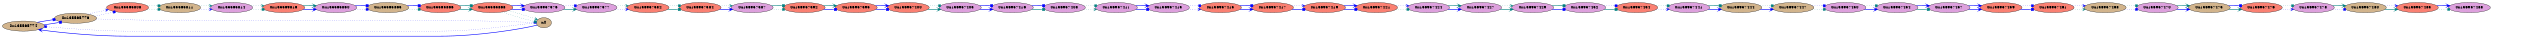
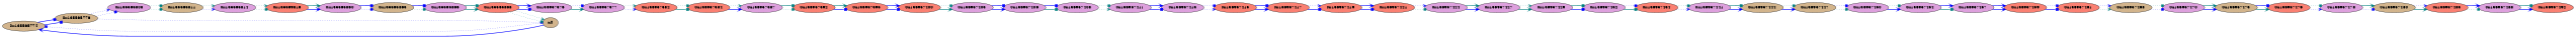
  digraph {
    rankdir=LR
    node [fillcolor=plum style=filled]
    edge [arrowhead=box color=blue style=bold]
    n1 [fillcolor=tan label="0x135565774"]
    n2 [fillcolor=tan label="0x135565776"]
-   n3 [fillcolor=salmon label="0x135565808"]
+   n3 [label="0x135565808"]
    n0 [fillcolor=tan]
    n4 [fillcolor=tan label="0x135565811"]
    n5 [label="0x135565814"]
    n6 [fillcolor=salmon label="0x135569816"]
    n7 [label="0x135565860"]
    n8 [fillcolor=tan label="0x135565863"]
-   n9 [fillcolor=salmon label="0x135565866"]
+   n9 [label="0x135565866"]
    n10 [fillcolor=salmon label="0x135565868"]
    n11 [label="0x136957376"]
    n12 [label="0x136957377"]
    n13 [fillcolor=salmon label="0x136957382"]
    n14 [fillcolor=salmon label="0x136957384"]
    n15 [label="0x136957387"]
    n16 [fillcolor=salmon label="0x136957392"]
    n17 [fillcolor=salmon label="0x136957395"]
    n18 [fillcolor=salmon label="0x136957400"]
    n19 [label="0x136957403"]
-   n20 [label="0x136957416"]
+   n20 [label="0x136957406"]
    n21 [label="0x136957408"]
    n22 [label="0x136957411"]
    n23 [label="0x136957413"]
    n24 [fillcolor=salmon label="0x136957415"]
    n25 [fillcolor=salmon label="0x136957417"]
    n26 [fillcolor=salmon label="0x136957419"]
    n27 [fillcolor=salmon label="0x136957421"]
    n28 [label="0x136957424"]
    n29 [label="0x136957427"]
    n30 [label="0x136957429"]
    n31 [label="0x136957432"]
    n32 [fillcolor=salmon label="0x136957434"]
    n33 [label="0x136957441"]
    n34 [fillcolor=tan label="0x136957444"]
    n35 [fillcolor=tan label="0x136957447"]
    n36 [label="0x136957450"]
    n37 [label="0x136957454"]
    n38 [label="0x136957457"]
    n39 [fillcolor=salmon label="0x136957459"]
    n40 [fillcolor=salmon label="0x136957461"]
    n41 [fillcolor=tan label="0x136957468"]
    n42 [label="0x136957470"]
    n43 [fillcolor=tan label="0x136957473"]
    n44 [fillcolor=salmon label="0x136957476"]
    n45 [label="0x136957478"]
    n46 [fillcolor=tan label="0x136957480"]
    n47 [fillcolor=salmon label="0x136957483"]
    n48 [label="0x136957488"]
+   n49 [fillcolor=salmon label="0x136957492"]
    n1 -> n2
    n1 -> n2
    n2 -> n3 [style=dotted]
    n2 -> n3 [arrowhead=vee style=dotted]
    n2 -> n0 [style=dotted]
    n3 -> n4 [color=teal style=dotted]
    n3 -> n4 [color=teal style=dotted]
    n0 -> n1 [arrowhead=vee]
    n0 -> n1 [style=dotted]
    n4 -> n5 [arrowhead=vee style=dotted]
    n4 -> n5 [arrowhead=vee color=teal style=dotted]
    n5 -> n6 [color=teal style=dotted]
    n5 -> n6 [arrowhead=vee color=teal style=dotted]
    n6 -> n7 [arrowhead=vee]
    n6 -> n7 [arrowhead=vee color=teal]
    n7 -> n8 [style=dotted]
    n7 -> n8
    n8 -> n9 [color=teal style=dotted]
    n8 -> n9
    n9 -> n10 [arrowhead=vee color=teal]
    n9 -> n10 [color=teal]
    n10 -> n0 [color=teal style=dotted]
    n10 -> n0 [arrowhead=vee color=teal style=dotted]
    n10 -> n11
    n10 -> n11 [arrowhead=vee]
    n11 -> n12 [arrowhead=vee color=teal]
    n11 -> n12 [style=dotted]
    n12 -> n13 [arrowhead=vee style=dotted]
    n12 -> n13 [arrowhead=vee color=teal style=dotted]
    n13 -> n14 [color=teal]
    n13 -> n14 [color=teal style=dotted]
    n14 -> n15 [arrowhead=vee]
    n14 -> n15 [arrowhead=vee color=teal style=dotted]
    n15 -> n16 [color=teal style=dotted]
    n15 -> n16 [color=teal]
    n16 -> n17
    n16 -> n17 [arrowhead=vee color=teal]
    n17 -> n18
    n17 -> n18 [arrowhead=vee]
    n18 -> n19 [arrowhead=vee color=teal]
    n18 -> n19 [color=teal style=dotted]
    n19 -> n20 [arrowhead=vee]
    n19 -> n20
    n20 -> n21 [color=teal]
    n20 -> n21
    n21 -> n22 [arrowhead=vee color=teal style=dotted]
    n21 -> n22 [color=teal style=dotted]
    n22 -> n23
    n22 -> n23 [arrowhead=vee]
    n23 -> n24 [arrowhead=vee style=dotted]
    n23 -> n24 [style=dotted]
    n24 -> n25 [arrowhead=vee]
    n24 -> n25
    n25 -> n26
    n25 -> n26 [arrowhead=vee style=dotted]
    n26 -> n27
    n26 -> n27 [arrowhead=vee]
    n27 -> n28 [color=teal style=dotted]
    n27 -> n28 [arrowhead=vee style=dotted]
    n28 -> n29 [arrowhead=vee]
    n28 -> n29 [arrowhead=vee color=teal]
    n29 -> n30 [arrowhead=vee color=teal]
    n29 -> n30 [arrowhead=vee color=teal style=dotted]
    n30 -> n31
    n30 -> n31 [color=teal]
    n31 -> n32 [color=teal]
    n31 -> n32 [style=dotted]
    n32 -> n33 [arrowhead=vee style=dotted]
    n32 -> n33 [color=teal style=dotted]
    n33 -> n34 [arrowhead=vee]
    n33 -> n34 [color=teal]
    n34 -> n35 [arrowhead=vee]
    n34 -> n35 [color=teal style=dotted]
    n35 -> n36 [color=teal style=dotted]
    n35 -> n36 [style=dotted]
    n36 -> n37 [arrowhead=vee]
    n36 -> n37 [color=teal style=dotted]
    n37 -> n38 [color=teal]
    n37 -> n38 [arrowhead=vee]
    n38 -> n39 [arrowhead=vee]
    n38 -> n39 [arrowhead=vee]
    n39 -> n40
    n39 -> n40 [style=dotted]
    n40 -> n41 [arrowhead=vee color=teal style=dotted]
    n40 -> n41 [arrowhead=vee style=dotted]
    n41 -> n42 [style=dotted]
    n41 -> n42 [color=teal style=dotted]
    n42 -> n43 [arrowhead=vee]
    n42 -> n43 [arrowhead=vee color=teal]
    n43 -> n44 [arrowhead=vee color=teal]
    n43 -> n44
    n44 -> n45 [arrowhead=vee style=dotted]
    n44 -> n45 [color=teal style=dotted]
    n45 -> n46 [style=dotted]
    n45 -> n46 [arrowhead=vee color=teal]
    n46 -> n47 [arrowhead=vee color=teal]
    n46 -> n47 [arrowhead=vee style=dotted]
    n47 -> n48 [color=teal style=dotted]
    n47 -> n48 [arrowhead=vee]
+   n48 -> n49 [arrowhead=vee]
+   n48 -> n49 [color=teal]
  }
